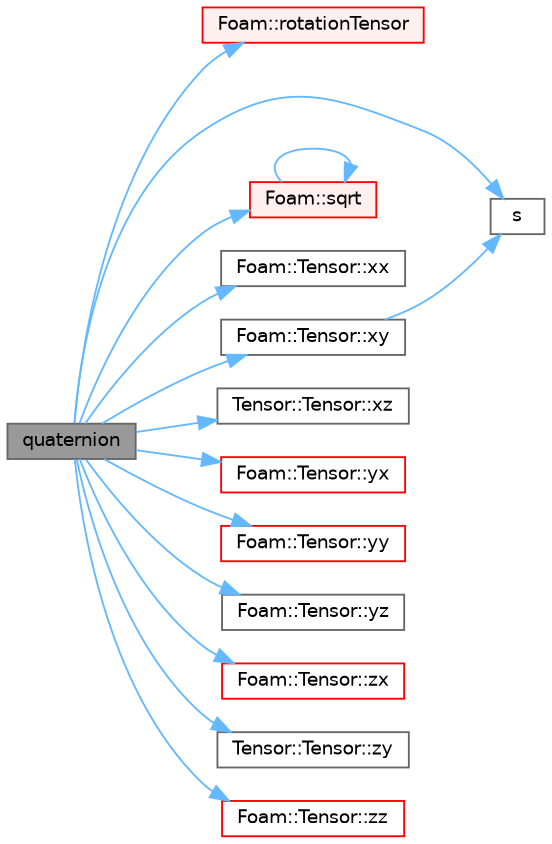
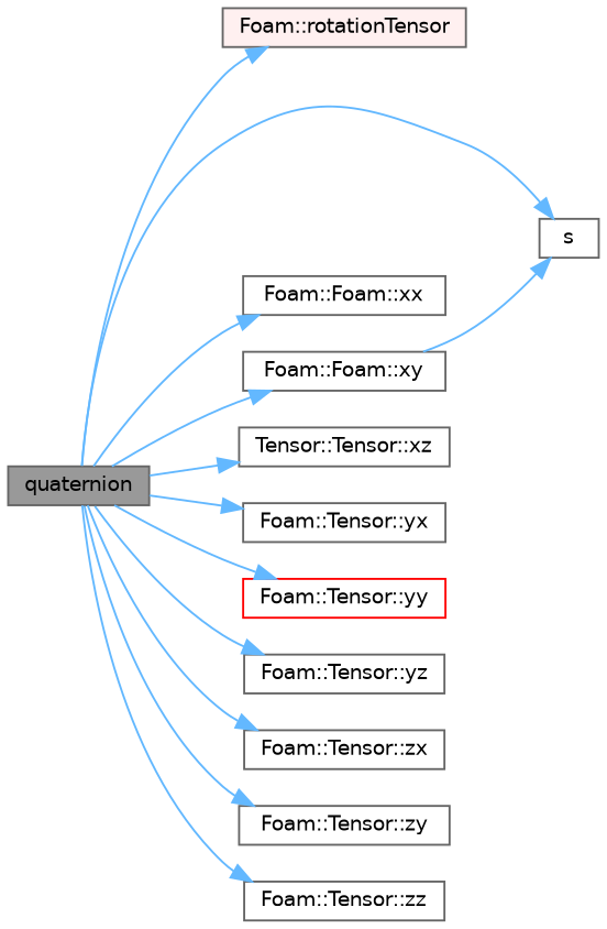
  digraph {
    rankdir=LR
    node [color=grey40 fillcolor=white fontname=Helvetica fontsize=10 shape=box style=filled]
    edge [color=steelblue1 fontname=Helvetica fontsize=10 labelfontname=Helvetica labelfontsize=10 style=solid]
    n1 [color=gray40 fillcolor=grey60 fontcolor=black height=0.2 label=quaternion width=0.4]
-   n2 [color=red fillcolor="#FFF0F0" height=0.2 label="Foam::rotationTensor" width=0.4]
+   n2 [fillcolor="#FFF0F0" height=0.2 label="Foam::rotationTensor" width=0.4]
    n3 [height=0.2 label=s width=0.4]
-   n4 [color=red fillcolor="#FFF0F0" height=0.2 label="Foam::sqrt" width=0.4]
-   n5 [height=0.2 label="Foam::Tensor::xx" width=0.4]
-   n6 [height=0.2 label="Foam::Tensor::xy" width=0.4]
+   n5 [height=0.2 label="Foam::Foam::xx" width=0.4]
+   n6 [height=0.2 label="Foam::Foam::xy" width=0.4]
    n7 [height=0.2 label="Tensor::Tensor::xz" width=0.4]
-   n8 [color=red height=0.2 label="Foam::Tensor::yx" width=0.4]
+   n8 [height=0.2 label="Foam::Tensor::yx" width=0.4]
    n9 [color=red height=0.2 label="Foam::Tensor::yy" width=0.4]
    n10 [height=0.2 label="Foam::Tensor::yz" width=0.4]
-   n11 [color=red height=0.2 label="Foam::Tensor::zx" width=0.4]
-   n12 [height=0.2 label="Tensor::Tensor::zy" width=0.4]
-   n13 [color=red height=0.2 label="Foam::Tensor::zz" width=0.4]
+   n11 [height=0.2 label="Foam::Tensor::zx" width=0.4]
+   n12 [height=0.2 label="Foam::Tensor::zy" width=0.4]
+   n13 [height=0.2 label="Foam::Tensor::zz" width=0.4]
    n1 -> n2
    n1 -> n3
-   n1 -> n4
    n1 -> n5
    n1 -> n6
    n1 -> n7
    n1 -> n8
    n1 -> n9
    n1 -> n10
    n1 -> n11
    n1 -> n12
    n1 -> n13
-   n4 -> n4
    n6 -> n3
  }
